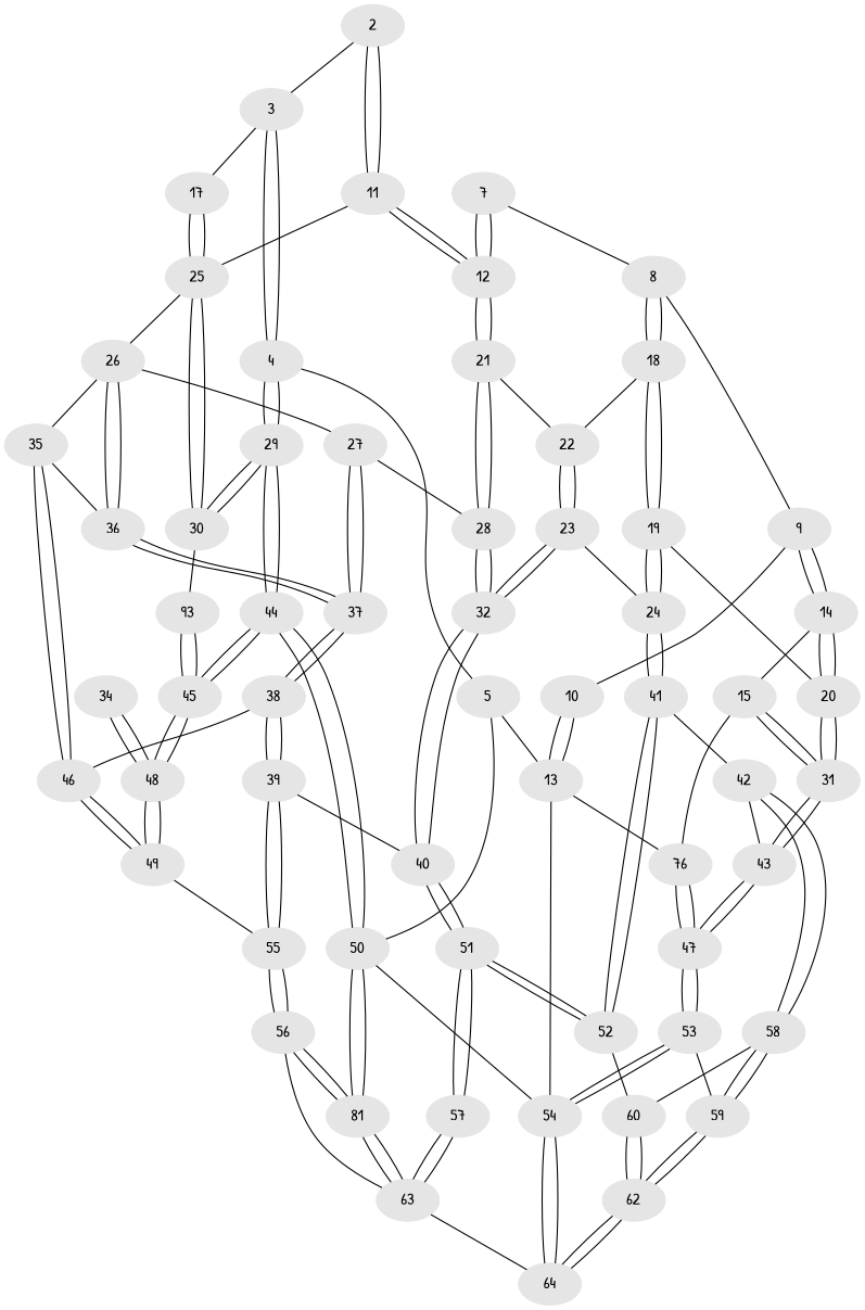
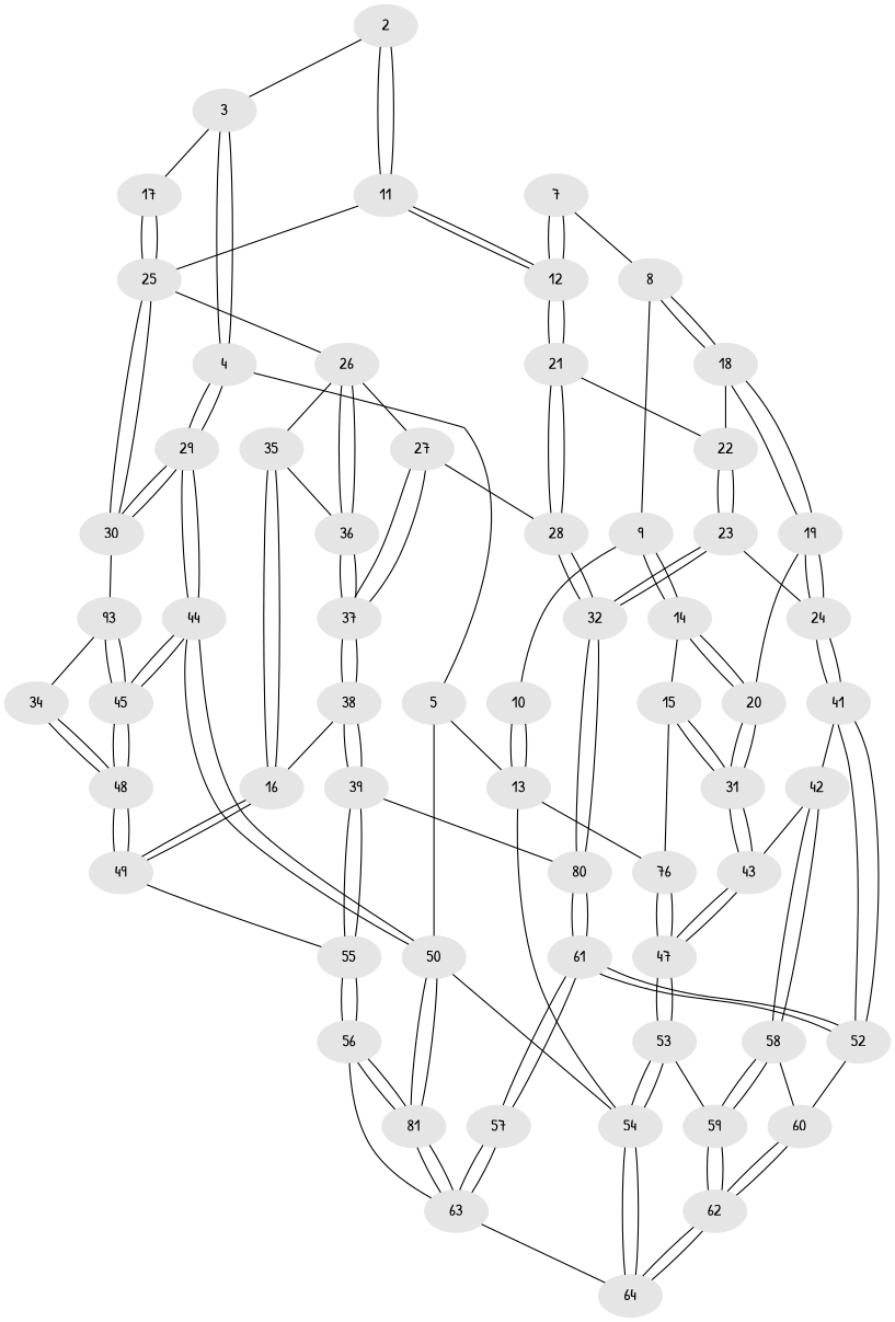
  graph {
    fontname="Patrick Hand"
    node [color=gray90 fontname="Patrick Hand" style=filled]
    edge [fontname="Patrick Hand"]
    2
    3
    11
    7
    8
    12
    4
    17
    25
    5
    29
    13
    50
    30
    44
    n16 [label=76]
    54
    n18 [label=81]
    10
    9
    18
    21
    14
    19
    22
    15
    20
    28
    47
    64
    31
    43
    53
    26
    24
    23
    41
    32
-   40
+   40 [label=80]
    42
    52
    27
    36
    35
    n45 [label=93]
    37
    38
    45
    34
-   51
+   51 [label=61]
    48
-   46
+   46 [label=16]
    49
    39
    55
    56
    57
    58
    60
    59
    63
    62
    2 -- 3
    2 -- 11
    2 -- 11
    3 -- 4
    3 -- 4
    3 -- 17
    11 -- 12
    11 -- 12
    11 -- 25
    7 -- 8
    7 -- 12
    7 -- 12
    8 -- 9
    8 -- 18
    8 -- 18
    12 -- 21
    12 -- 21
    4 -- 5
    4 -- 29
    4 -- 29
    17 -- 25
    17 -- 25
    25 -- 30
    25 -- 30
    25 -- 26
    5 -- 13
    5 -- 50
    29 -- 30
    29 -- 30
    29 -- 44
    29 -- 44
    13 -- n16
    13 -- 54
    50 -- 54
    50 -- n18
    50 -- n18
    30 -- n45
    44 -- 50
    44 -- 50
    44 -- 45
    44 -- 45
    n16 -- 47
    n16 -- 47
    54 -- 64
    54 -- 64
    n18 -- 63
    n18 -- 63
    10 -- 13
    10 -- 13
    9 -- 10
    9 -- 14
    9 -- 14
    18 -- 19
    18 -- 19
    18 -- 22
    21 -- 22
    21 -- 28
    21 -- 28
    14 -- 15
    14 -- 20
    14 -- 20
    19 -- 20
    19 -- 24
    19 -- 24
    22 -- 23
    22 -- 23
    15 -- n16
    15 -- 31
    15 -- 31
    20 -- 31
    20 -- 31
    28 -- 32
    28 -- 32
    47 -- 53
    47 -- 53
    31 -- 43
    31 -- 43
    43 -- 47
    43 -- 47
    53 -- 54
    53 -- 54
    53 -- 59
    26 -- 27
    26 -- 36
    26 -- 36
    26 -- 35
    24 -- 41
    24 -- 41
    23 -- 24
    23 -- 32
    23 -- 32
    41 -- 42
    41 -- 52
    41 -- 52
    32 -- 40
    32 -- 40
    40 -- 51
    40 -- 51
    42 -- 43
    42 -- 58
    42 -- 58
    52 -- 60
    27 -- 28
    27 -- 37
    27 -- 37
    36 -- 37
    36 -- 37
    35 -- 36
    35 -- 46
    35 -- 46
    n45 -- 45
    n45 -- 45
+   n45 -- 34
    37 -- 38
    37 -- 38
    38 -- 46
    38 -- 39
    38 -- 39
    45 -- 48
    45 -- 48
    34 -- 48
    34 -- 48
    51 -- 52
    51 -- 52
    51 -- 57
    51 -- 57
    48 -- 49
    48 -- 49
    46 -- 49
    46 -- 49
    49 -- 55
    39 -- 40
    39 -- 55
    39 -- 55
    55 -- 56
    55 -- 56
    56 -- n18
    56 -- n18
    56 -- 63
    57 -- 63
    57 -- 63
    58 -- 60
    58 -- 59
    58 -- 59
    60 -- 62
    60 -- 62
    59 -- 62
    59 -- 62
    63 -- 64
    62 -- 64
    62 -- 64
  }
